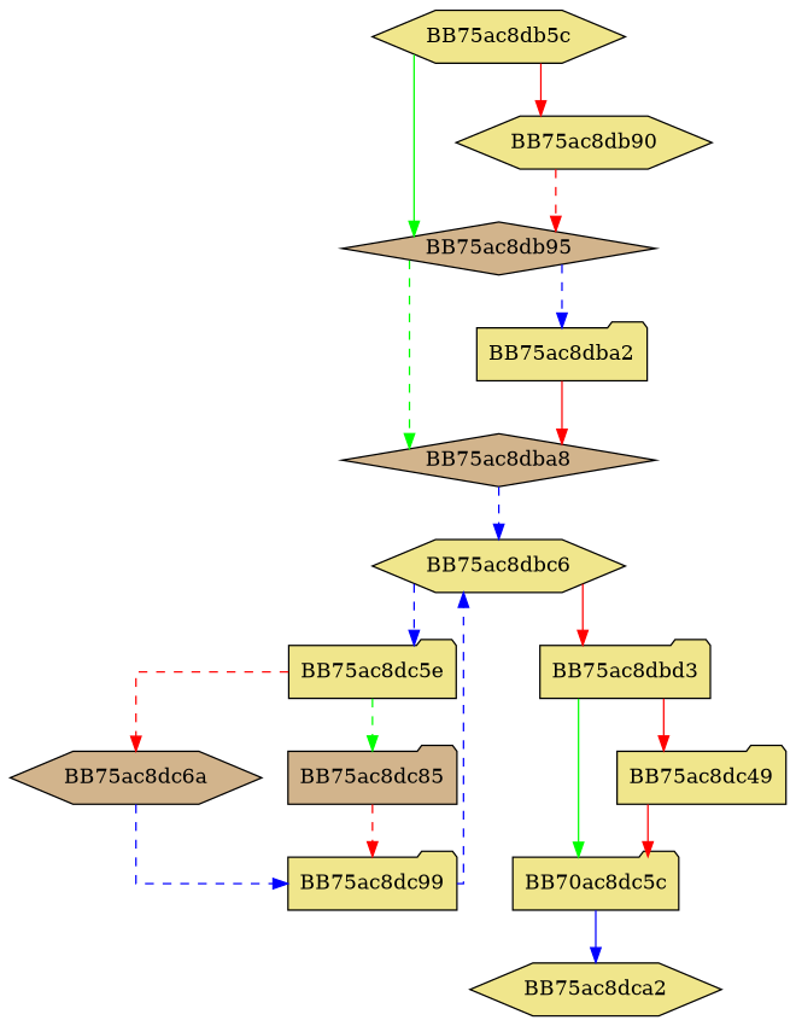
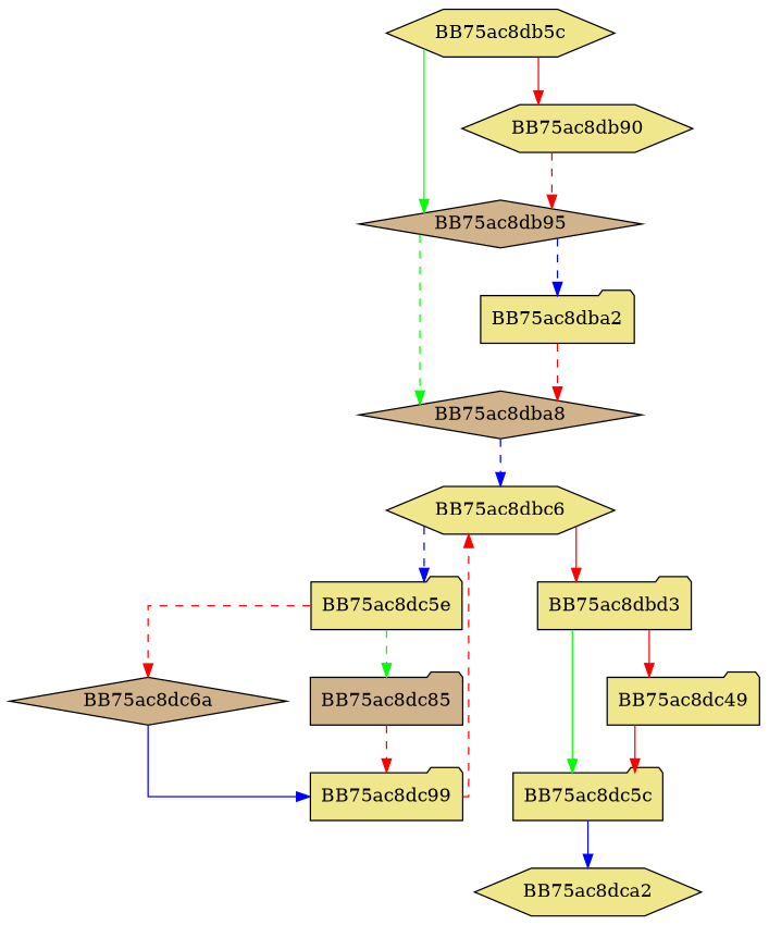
  digraph {
    splines=ortho
    node [fillcolor=khaki shape=folder style=filled]
    edge [color=red style=solid]
    BB75ac8db5c [shape=hexagon]
    BB75ac8db95 [fillcolor=tan shape=diamond]
    BB75ac8db90 [shape=hexagon]
    BB75ac8dba8 [fillcolor=tan shape=diamond]
    BB75ac8dba2
    BB75ac8dbc6 [shape=hexagon]
    BB75ac8dc5e
    BB75ac8dbd3
    BB75ac8dc85 [fillcolor=tan]
-   BB75ac8dc6a [fillcolor=tan shape=hexagon]
-   BB75ac8dc5c [label=BB70ac8dc5c]
+   BB75ac8dc6a [fillcolor=tan shape=diamond]
+   BB75ac8dc5c
    BB75ac8dc49
    BB75ac8dc99
    BB75ac8dca2 [shape=hexagon]
    BB75ac8db5c -> BB75ac8db95 [color=green]
    BB75ac8db5c -> BB75ac8db90
    BB75ac8db95 -> BB75ac8dba8 [color=green style=dashed]
    BB75ac8db95 -> BB75ac8dba2 [color=blue style=dashed]
    BB75ac8db90 -> BB75ac8db95 [style=dashed]
    BB75ac8dba8 -> BB75ac8dbc6 [color=blue style=dashed]
-   BB75ac8dba2 -> BB75ac8dba8
+   BB75ac8dba2 -> BB75ac8dba8 [style=dashed]
    BB75ac8dbc6 -> BB75ac8dc5e [color=blue style=dashed]
    BB75ac8dbc6 -> BB75ac8dbd3
    BB75ac8dc5e -> BB75ac8dc85 [color=green style=dashed]
    BB75ac8dc5e -> BB75ac8dc6a [style=dashed]
    BB75ac8dbd3 -> BB75ac8dc5c [color=green]
    BB75ac8dbd3 -> BB75ac8dc49
    BB75ac8dc85 -> BB75ac8dc99 [style=dashed]
-   BB75ac8dc6a -> BB75ac8dc99 [color=blue style=dashed]
+   BB75ac8dc6a -> BB75ac8dc99 [color=blue]
    BB75ac8dc5c -> BB75ac8dca2 [color=blue]
    BB75ac8dc49 -> BB75ac8dc5c
-   BB75ac8dc99 -> BB75ac8dbc6 [color=blue style=dashed]
+   BB75ac8dc99 -> BB75ac8dbc6 [style=dashed]
  }
